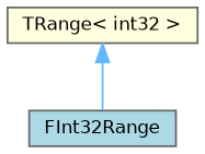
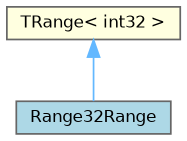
  digraph {
    rankdir=TB
    node [color=grey40 fontname=Helvetica fontsize=10 shape=box style=filled]
    n1 [fillcolor=lightyellow height=0.2 label="TRange\< int32 \>" width=0.4]
-   n2 [fillcolor=lightblue height=0.2 label=FInt32Range width=0.4]
+   n2 [fillcolor=lightblue height=0.2 label=Range32Range width=0.4]
    n1 -> n2 [color=steelblue1 dir=back fontname=Helvetica fontsize=10 labelfontname=Helvetica labelfontsize=10 style=solid]
  }
